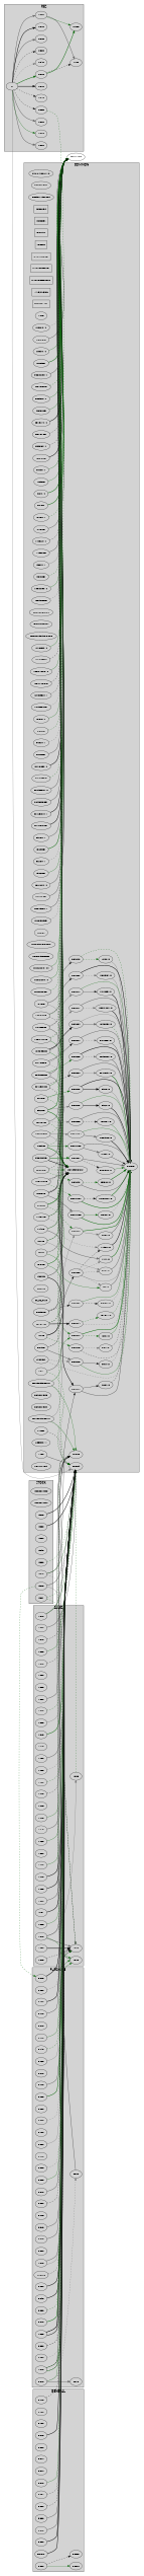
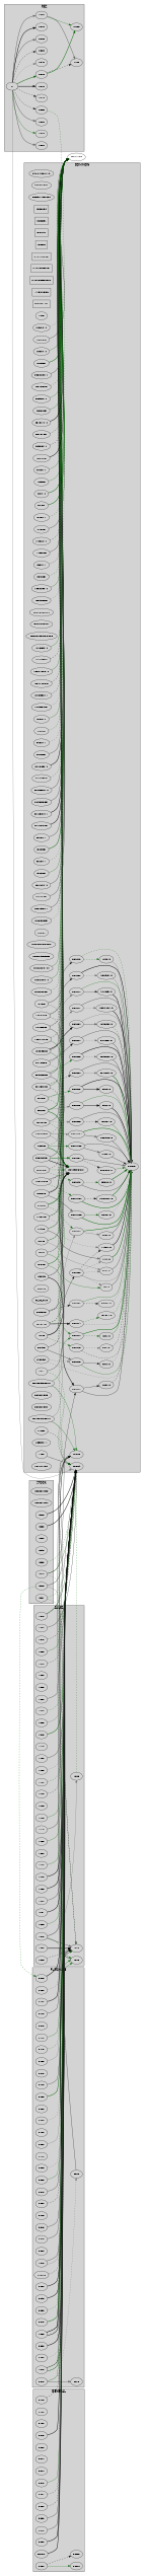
  digraph {
    fontname=Lato
    rankdir=LR
    node [fontname=Lato fontsize=10 shape=ellipse]
    edge [color=black fontname=Lato style=dashed]
    stockconvert3
    stockconvert2
    stock
    st060
    st050
    st040
    st030
    st020
    st010
    st000
    "dummy-rdbmsMT"
    acasconvert1
    "create-system-dat"
    statcodes2 [shape=box]
    statcodes [shape=box]
    "selprint-2" [shape=box]
    screenio [shape=box]
    "mysql-variables" [shape=box]
    "mysql-procedures" [shape=box]
    "mysql-procedures-2" [shape=box]
    "MySQL-SQLCA" [shape=box]
    "FileStat-Msgs" [shape=box]
    xl160
    xl150
    valueUNL
    valueRES
    valueMT
    valueLD
    systemUNL
    systemRES
    systemMT
    systemLD
    sys4MT
    sys4LD
    sys002
    stockUNL
    stockRES
    stockMT
    stockLD
    slpostingUNL
    slpostingRES
    slpostingMT
    slpostingLD
    slinvoiceUNL
    slinvoiceRES
    slinvoiceMT
    slinvoiceLD
    sldelinvnosUNL
    sldelinvnosRES
    sldelinvnosMT
    sldelinvnosLD
    slautogenUNL
    slautogenRES
    slautogenMT
    slautogenLD
    "send-some-mail2"
    "send-some-mail"
    "send-mail-test-example"
    salesUNL
    salesRES
    salesMT
    salesLD
    purchUNL
    purchRES
    purchMT
    purchLD
    plinvoiceUNL
    plinvoiceRES
    plinvoiceMT
    plinvoiceLD
    plautogenUNL
    plautogenRES
    plautogenMT
    plautogenLD
    paymentsUNL
    paymentsRES
    paymentsMT
    paymentsLD
    otm5UNL
    otm5RES
    otm5MT
    otm5LD
    otm3UNL
    otm3RES
    otm3MT
    otm3LD
    nominalUNL
    nominalRES
    nominalMT
    nominalLD
    maps09
    maps04
    maps01
    "makesqltable-original"
    "makesqltable-free"
    irspostingUNL
    irspostingRES
    irspostingMT
    irspostingLD
    irsnominalUNL2
    irsnominalUNL
    irsnominalRES
    irsnominalMT
    irsnominalLD
    irsfinalUNL
    irsfinalRES
    irsfinalMT
    irsfinalLD
    irsdfltUNL
    irsdfltRES
    irsdfltMT
    irsdfltLD
    glpostingUNL
    glpostingRES
    glpostingMT
    glpostingLD
    glbatchUNL
    glbatchRES
    glbatchMT
    glbatchLD
    finalMT
    finalLD
    fhlogger
    dfltMT
    dfltLD
    deliveryUNL
    deliveryRES
    deliveryMT
    deliveryLD
    delfolioUNL
    delfolioRES
    delfolioMT
    delfolioLD
    cobdump
    cbl_oc_dump
    auditUNL
    auditRES
    auditMT
    auditLD2
    auditLD
    analUNL
    analRES
    analMT
    analLD
    acasirsub5
    acasirsub4
    acasirsub3
    acasirsub1
    acasconvert3
    acasconvert2
    acas032
    acas030
    acas029
    acas026
    acas023
    acas022
    acas019
    acas017
    acas016
    acas015
    acas014
    acas013
    acas012
    acas011
    acas010
    acas008
    acas007
    acas006
    acas005
    acas004
    acas000
    "acas-test-takeon-2"
    "acas-test-takeon-1"
    "acas-get-params"
    ACCEPTNM
    ACAS
    "ACAS-Sysout"
    sl970
    sl960
    sl950
    sl940
    sl930
    sl920
    sl910
    sl900
    sl800
    sl200
    sl190
    sl180
    sl170
    sl165
    sl160
    sl140
    sl130
    sl120
    sl115
    sl110
    sl100
    sl095
    sl090
    sl085
    sl080
    sl070
    sl060
    sl055
    sl050
    sl020
    sl010
    sl000
    sales
    sl830
    sl820
    sl810
    purchase
    pl960
    pl950
    pl940
    pl930
    pl920
    pl910
    pl900
    pl800
    pl190
    pl180
    pl170
    pl165
    pl160
    pl140
    pl130
    pl120
    pl115
    pl100
    pl095
    pl090
    pl085
    pl080
    pl070
    pl060
    pl055
    pl050
    pl040
    pl030
    pl025
    pl020
    pl015
    pl010
    pl000
    irsubp
    irs090
    irs085
    irs080
    irs070
    irs065
    irs060
    irs055
    irs050
    irs040
    irs030
    irs020
    irs010
    irs000
    irs
    gl120
    gl105
    gl100
    gl090b
    gl090a
    gl090
    gl080
    gl072
    gl071
    gl070
    gl060
    gl051
    gl050
    gl030
    gl020
    gl000
    general
    "acas-sysout" [shape=""]
    subgraph cluster_1 {
      fillcolor=lightgray
      label=STOCK
      style=filled
      stockconvert3
      stockconvert2
      stock
      st060
      st050
      st040
      st030
      st020
      st010
      st000
    }
    subgraph cluster_2 {
      fillcolor=lightgray
      label=COMMON
      style=filled
      "dummy-rdbmsMT"
      acasconvert1
      "create-system-dat"
      statcodes2
      statcodes
      "selprint-2"
      screenio
      "mysql-variables"
      "mysql-procedures"
      "mysql-procedures-2"
      "MySQL-SQLCA"
      "FileStat-Msgs"
      xl160
      xl150
      valueUNL
      valueRES
      valueMT
      valueLD
      systemUNL
      systemRES
      systemMT
      systemLD
      sys4MT
      sys4LD
      sys002
      stockUNL
      stockRES
      stockMT
      stockLD
      slpostingUNL
      slpostingRES
      slpostingMT
      slpostingLD
      slinvoiceUNL
      slinvoiceRES
      slinvoiceMT
      slinvoiceLD
      sldelinvnosUNL
      sldelinvnosRES
      sldelinvnosMT
      sldelinvnosLD
      slautogenUNL
      slautogenRES
      slautogenMT
      slautogenLD
      "send-some-mail2"
      "send-some-mail"
      "send-mail-test-example"
      salesUNL
      salesRES
      salesMT
      salesLD
      purchUNL
      purchRES
      purchMT
      purchLD
      plinvoiceUNL
      plinvoiceRES
      plinvoiceMT
      plinvoiceLD
      plautogenUNL
      plautogenRES
      plautogenMT
      plautogenLD
      paymentsUNL
      paymentsRES
      paymentsMT
      paymentsLD
      otm5UNL
      otm5RES
      otm5MT
      otm5LD
      otm3UNL
      otm3RES
      otm3MT
      otm3LD
      nominalUNL
      nominalRES
      nominalMT
      nominalLD
      maps09
      maps04
      maps01
      "makesqltable-original"
      "makesqltable-free"
      irspostingUNL
      irspostingRES
      irspostingMT
      irspostingLD
      irsnominalUNL2
      irsnominalUNL
      irsnominalRES
      irsnominalMT
      irsnominalLD
      irsfinalUNL
      irsfinalRES
      irsfinalMT
      irsfinalLD
      irsdfltUNL
      irsdfltRES
      irsdfltMT
      irsdfltLD
      glpostingUNL
      glpostingRES
      glpostingMT
      glpostingLD
      glbatchUNL
      glbatchRES
      glbatchMT
      glbatchLD
      finalMT
      finalLD
      fhlogger
      dfltMT
      dfltLD
      deliveryUNL
      deliveryRES
      deliveryMT
      deliveryLD
      delfolioUNL
      delfolioRES
      delfolioMT
      delfolioLD
      cobdump
      cbl_oc_dump
      auditUNL
      auditRES
      auditMT
      auditLD2
      auditLD
      analUNL
      analRES
      analMT
      analLD
      acasirsub5
      acasirsub4
      acasirsub3
      acasirsub1
      acasconvert3
      acasconvert2
      acas032
      acas030
      acas029
      acas026
      acas023
      acas022
      acas019
      acas017
      acas016
      acas015
      acas014
      acas013
      acas012
      acas011
      acas010
      acas008
      acas007
      acas006
      acas005
      acas004
      acas000
      "acas-test-takeon-2"
      "acas-test-takeon-1"
      "acas-get-params"
      ACCEPTNM
      ACAS
      "ACAS-Sysout"
    }
    subgraph cluster_3 {
      fillcolor=lightgray
      label=SALES
      style=filled
      sl970
      sl960
      sl950
      sl940
      sl930
      sl920
      sl910
      sl900
      sl800
      sl200
      sl190
      sl180
      sl170
      sl165
      sl160
      sl140
      sl130
      sl120
      sl115
      sl110
      sl100
      sl095
      sl090
      sl085
      sl080
      sl070
      sl060
      sl055
      sl050
      sl020
      sl010
      sl000
      sales
    }
    subgraph cluster_4 {
      fillcolor=lightgray
      label=PURCHASE
      style=filled
      sl830
      sl820
      sl810
      purchase
      pl960
      pl950
      pl940
      pl930
      pl920
      pl910
      pl900
      pl800
      pl190
      pl180
      pl170
      pl165
      pl160
      pl140
      pl130
      pl120
      pl115
      pl100
      pl095
      pl090
      pl085
      pl080
      pl070
      pl060
      pl055
      pl050
      pl040
      pl030
      pl025
      pl020
      pl015
      pl010
      pl000
    }
    subgraph cluster_5 {
      fillcolor=lightgray
      label=RES
      style=filled
      irsubp
      irs090
      irs085
      irs080
      irs070
      irs065
      irs060
      irs055
      irs050
      irs040
      irs030
      irs020
      irs010
      irs000
      irs
    }
    subgraph cluster_6 {
      fillcolor=lightgray
      label=GENERAL
      style=filled
      gl120
      gl105
      gl100
      gl090b
      gl090a
      gl090
      gl080
      gl072
      gl071
      gl070
      gl060
      gl051
      gl050
      gl030
      gl020
      gl000
      general
    }
    stock -> maps04 [color=darkgreen]
    stock -> sl070 [color=darkgreen]
    st060 -> maps04 [color=darkgreen style=solid]
    st060 -> acas011 [style=solid]
    st060 -> sl070 [color=gray40]
    st030 -> maps04 [color=darkgreen]
    st020 -> maps04 [style=bold]
    st010 -> maps09 [style=solid]
    st010 -> maps04 [color=gray40]
    st010 -> sl070 [color=gray40 style=solid]
    st010 -> pl010 [color=darkgreen]
    st000 -> maps04 [style=bold]
    xl150 -> maps04 [style=solid]
    valueUNL -> "acas-sysout" [color=darkgreen]
    valueRES -> "acas-sysout" [style=solid]
    valueMT -> fhlogger [color=gray40 style=solid]
    valueLD -> acas013 [style=solid]
    valueLD -> "acas-get-params" [color=gray40 style=solid]
    valueLD -> "acas-sysout" [color=gray40]
    systemUNL -> "acas-sysout"
    systemRES -> "acas-sysout" [style=solid]
    systemMT -> fhlogger [style=bold]
    systemLD -> systemMT [color=gray40]
    systemLD -> "acas-get-params" [color=darkgreen style=solid]
    systemLD -> "acas-sysout"
    sys4MT -> fhlogger [color=darkgreen style=bold]
    sys4LD -> sys4MT [color=gray40 style=bold]
    sys4LD -> "acas-get-params" [color=gray40 style=solid]
    sys4LD -> "acas-sysout" [color=darkgreen style=solid]
    sys002 -> maps04
    stockUNL -> "acas-sysout" [color=gray40 style=solid]
    stockRES -> "acas-sysout" [color=darkgreen]
    stockMT -> fhlogger
    stockLD -> acas011 [style=bold]
    stockLD -> "acas-get-params" [style=solid]
    stockLD -> "acas-sysout" [color=gray40]
    slpostingUNL -> "acas-sysout" [color=darkgreen style=solid]
    slpostingRES -> "acas-sysout" [color=gray40]
    slpostingMT -> fhlogger [color=gray40 style=solid]
    slpostingLD -> acas008 [style=solid]
    slpostingLD -> "acas-get-params"
    slpostingLD -> "acas-sysout" [color=darkgreen]
    slinvoiceUNL -> "acas-sysout" [color=darkgreen style=solid]
    slinvoiceRES -> "acas-sysout"
    slinvoiceMT -> fhlogger [style=bold]
    slinvoiceLD -> acas016 [color=gray40 style=solid]
    slinvoiceLD -> "acas-get-params" [color=gray40 style=bold]
    slinvoiceLD -> "acas-sysout"
    sldelinvnosUNL -> "acas-sysout" [color=darkgreen style=solid]
    sldelinvnosRES -> "acas-sysout"
    sldelinvnosMT -> fhlogger [style=bold]
    sldelinvnosLD -> acas017 [color=gray40]
    sldelinvnosLD -> "acas-get-params" [color=darkgreen style=solid]
    sldelinvnosLD -> "acas-sysout" [color=darkgreen]
    slautogenUNL -> "acas-sysout"
    slautogenRES -> "acas-sysout" [color=gray40]
    slautogenMT -> fhlogger [color=darkgreen]
    slautogenLD -> acas004 [style=bold]
    slautogenLD -> "acas-get-params" [color=darkgreen style=solid]
    slautogenLD -> "acas-sysout" [style=solid]
    salesUNL -> "acas-sysout" [color=darkgreen style=solid]
    salesRES -> "acas-sysout" [color=darkgreen]
    salesMT -> fhlogger [color=darkgreen style=solid]
    salesLD -> acas012 [color=darkgreen style=solid]
    salesLD -> "acas-get-params" [color=darkgreen style=solid]
    salesLD -> "acas-sysout" [color=darkgreen style=solid]
    purchUNL -> "acas-sysout" [color=gray40]
    purchRES -> "acas-sysout" [color=gray40 style=bold]
    purchMT -> fhlogger [style=solid]
    purchLD -> acas022 [color=darkgreen]
    purchLD -> "acas-get-params" [color=darkgreen style=bold]
    purchLD -> "acas-sysout" [color=darkgreen]
    plinvoiceUNL -> "acas-sysout" [style=bold]
    plinvoiceRES -> "acas-sysout" [color=darkgreen]
    plinvoiceMT -> fhlogger [style=solid]
    plinvoiceLD -> acas026 [style=solid]
    plinvoiceLD -> "acas-get-params" [color=gray40]
    plinvoiceLD -> "acas-sysout" [color=gray40 style=solid]
    plautogenUNL -> "acas-sysout" [color=gray40 style=bold]
    plautogenRES -> "acas-sysout" [style=solid]
    plautogenMT -> fhlogger [color=gray40 style=bold]
    plautogenLD -> acas030 [color=darkgreen style=solid]
    plautogenLD -> "acas-get-params" [color=gray40 style=bold]
    plautogenLD -> "acas-sysout" [style=solid]
    paymentsUNL -> "acas-sysout" [style=bold]
    paymentsRES -> "acas-sysout" [style=bold]
    paymentsMT -> fhlogger [color=darkgreen style=bold]
    paymentsLD -> acas032
    paymentsLD -> "acas-get-params"
    paymentsLD -> "acas-sysout" [color=darkgreen style=solid]
    otm5UNL -> "acas-sysout" [color=gray40 style=bold]
    otm5RES -> "acas-sysout" [color=darkgreen style=bold]
    otm5MT -> fhlogger [color=gray40 style=solid]
    otm5LD -> acas029 [color=darkgreen style=solid]
    otm5LD -> "acas-get-params" [color=darkgreen]
    otm5LD -> "acas-sysout" [color=darkgreen]
    otm3UNL -> "acas-sysout" [color=gray40]
    otm3RES -> "acas-sysout" [color=darkgreen style=solid]
    otm3MT -> fhlogger [style=bold]
    otm3LD -> acas019 [color=gray40 style=solid]
    otm3LD -> "acas-get-params" [color=darkgreen style=bold]
    otm3LD -> "acas-sysout" [color=darkgreen style=bold]
    nominalUNL -> "acas-sysout" [color=gray40 style=bold]
    nominalRES -> "acas-sysout" [style=solid]
    nominalMT -> fhlogger [color=darkgreen style=solid]
    nominalLD -> acas005 [color=gray40]
    nominalLD -> "acas-get-params" [color=darkgreen]
    nominalLD -> "acas-sysout" [style=solid]
    irspostingUNL -> "acas-sysout" [style=solid]
    irspostingRES -> "acas-sysout" [color=gray40]
-   irspostingMT -> fhlogger [style=bold]
+   irspostingMT -> fhlogger [style=solid]
    irspostingLD -> acasirsub4 [color=gray40 style=solid]
    irspostingLD -> "acas-get-params" [color=gray40 style=solid]
    irspostingLD -> "acas-sysout" [color=darkgreen]
    irsnominalUNL2 -> "acas-sysout" [color=darkgreen style=solid]
    irsnominalUNL -> "acas-sysout" [color=darkgreen style=solid]
    irsnominalRES -> "acas-sysout" [color=darkgreen]
    irsnominalMT -> fhlogger [color=darkgreen style=bold]
    irsnominalLD -> acasirsub1 [color=darkgreen]
    irsnominalLD -> "acas-get-params" [style=solid]
    irsnominalLD -> "acas-sysout"
    irsfinalUNL -> "acas-sysout" [color=gray40]
    irsfinalRES -> "acas-sysout" [style=solid]
    irsfinalMT -> fhlogger [color=gray40]
    irsfinalLD -> acasirsub5 [color=gray40 style=bold]
    irsfinalLD -> "acas-get-params"
    irsfinalLD -> "acas-sysout" [style=bold]
    irsdfltUNL -> "acas-sysout" [color=darkgreen style=solid]
    irsdfltRES -> "acas-sysout" [color=darkgreen style=bold]
    irsdfltMT -> fhlogger [style=solid]
    irsdfltLD -> acasirsub3 [color=darkgreen style=solid]
    irsdfltLD -> "acas-get-params" [color=darkgreen style=bold]
    irsdfltLD -> "acas-sysout" [color=darkgreen]
    glpostingUNL -> "acas-sysout" [color=gray40 style=bold]
    glpostingRES -> "acas-sysout" [color=darkgreen]
    glpostingMT -> fhlogger [color=darkgreen style=solid]
    glpostingLD -> acas006 [color=darkgreen style=bold]
    glpostingLD -> "acas-get-params" [style=bold]
    glpostingLD -> "acas-sysout" [color=gray40 style=bold]
    glbatchUNL -> "acas-sysout" [color=darkgreen style=solid]
    glbatchRES -> "acas-sysout" [color=darkgreen style=solid]
    glbatchMT -> fhlogger [color=gray40]
    glbatchLD -> acas007
    glbatchLD -> "acas-get-params"
    glbatchLD -> "acas-sysout" [style=solid]
    finalMT -> fhlogger [style=solid]
    finalLD -> finalMT [color=gray40 style=solid]
    finalLD -> "acas-get-params"
    finalLD -> "acas-sysout" [color=darkgreen style=solid]
    dfltMT -> fhlogger [color=gray40 style=bold]
    dfltLD -> dfltMT [color=darkgreen style=solid]
    dfltLD -> "acas-get-params"
    dfltLD -> "acas-sysout" [color=gray40 style=solid]
    deliveryUNL -> "acas-sysout" [style=bold]
    deliveryRES -> "acas-sysout"
    deliveryMT -> fhlogger [color=darkgreen]
    deliveryLD -> acas014 [style=bold]
    deliveryLD -> "acas-get-params"
    deliveryLD -> "acas-sysout" [color=darkgreen]
    delfolioUNL -> "acas-sysout"
    delfolioRES -> "acas-sysout" [style=bold]
    delfolioMT -> fhlogger [color=darkgreen style=bold]
    delfolioLD -> acas023 [color=darkgreen]
    delfolioLD -> "acas-get-params" [color=darkgreen]
    delfolioLD -> "acas-sysout"
    auditUNL -> "acas-sysout" [color=darkgreen style=solid]
    auditRES -> "acas-sysout" [color=darkgreen style=solid]
    auditMT -> fhlogger [color=gray40]
    auditLD2 -> fhlogger [color=gray40]
    auditLD2 -> acas010 [color=gray40]
    auditLD -> acas010 [color=gray40 style=bold]
    auditLD -> "acas-get-params" [color=gray40 style=solid]
    auditLD -> "acas-sysout"
    analUNL -> "acas-sysout" [color=darkgreen style=bold]
    analRES -> "acas-sysout" [color=darkgreen style=bold]
    analMT -> fhlogger
    analLD -> acas015 [color=darkgreen]
    analLD -> "acas-get-params" [style=bold]
    analLD -> "acas-sysout" [style=solid]
    acasirsub5 -> irsfinalMT [color=darkgreen style=solid]
    acasirsub5 -> fhlogger [color=darkgreen style=bold]
    acasirsub4 -> irspostingMT [color=gray40 style=bold]
-   acasirsub4 -> fhlogger [color=darkgreen style=solid]
+   acasirsub4 -> fhlogger [color=darkgreen style=bold]
    acasirsub3 -> irsdfltMT [color=gray40 style=bold]
    acasirsub3 -> fhlogger [style=solid]
    acasirsub1 -> irsnominalMT
    acasirsub1 -> fhlogger [color=darkgreen style=bold]
    acas032 -> paymentsMT [color=gray40 style=solid]
    acas032 -> fhlogger [color=gray40 style=bold]
    acas030 -> plautogenMT [color=gray40]
    acas030 -> fhlogger [style=bold]
    acas029 -> otm5MT [style=bold]
    acas029 -> fhlogger [style=bold]
    acas026 -> plinvoiceMT [color=gray40]
    acas026 -> fhlogger [style=solid]
    acas023 -> fhlogger [style=solid]
    acas023 -> delfolioMT [color=darkgreen]
    acas022 -> purchMT [color=gray40 style=solid]
    acas022 -> fhlogger [color=darkgreen style=bold]
    acas019 -> otm3MT [style=bold]
    acas019 -> fhlogger [color=darkgreen style=solid]
    acas017 -> sldelinvnosMT [color=gray40]
    acas017 -> fhlogger [color=gray40 style=bold]
    acas016 -> slinvoiceMT [style=solid]
    acas016 -> fhlogger [color=darkgreen style=solid]
    acas015 -> fhlogger
    acas015 -> analMT [color=gray40]
    acas014 -> fhlogger [color=gray40]
    acas014 -> deliveryMT [color=darkgreen]
    acas013 -> valueMT [color=darkgreen]
    acas013 -> fhlogger [color=darkgreen]
    acas012 -> salesMT [color=darkgreen]
    acas012 -> fhlogger [color=darkgreen style=bold]
    acas011 -> stockMT [style=solid]
    acas011 -> fhlogger [color=gray40 style=bold]
    acas010 -> fhlogger [color=darkgreen style=solid]
    acas010 -> auditMT [style=solid]
    acas008 -> slpostingMT [color=gray40]
    acas008 -> fhlogger [style=bold]
    acas007 -> glbatchMT
    acas007 -> fhlogger [color=darkgreen style=solid]
    acas006 -> glpostingMT
    acas006 -> fhlogger [color=gray40 style=bold]
    acas005 -> nominalMT
    acas005 -> fhlogger [color=gray40 style=bold]
    acas004 -> slautogenMT [color=gray40 style=bold]
    acas004 -> fhlogger [color=gray40 style=solid]
    acas000 -> systemMT
    acas000 -> sys4MT [color=gray40]
    acas000 -> finalMT [color=gray40]
    acas000 -> fhlogger [color=gray40 style=solid]
    acas000 -> dfltMT [color=gray40]
    "acas-test-takeon-2" -> maps09 [color=darkgreen style=solid]
    "acas-test-takeon-2" -> maps04 [color=gray40]
    "acas-test-takeon-2" -> acas022 [color=gray40 style=solid]
    "acas-test-takeon-1" -> maps09 [color=darkgreen style=solid]
    "acas-test-takeon-1" -> maps04 [color=gray40]
    "acas-test-takeon-1" -> acas012 [color=darkgreen style=solid]
    ACAS -> maps04 [color=darkgreen]
    ACAS -> acas000 [style=solid]
    sl970 -> maps04 [color=darkgreen]
    sl960 -> maps09 [color=darkgreen]
    sl960 -> maps04 [style=solid]
    sl950 -> maps04 [color=gray40 style=solid]
    sl940 -> maps04 [color=darkgreen style=bold]
    sl930 -> maps04 [color=darkgreen]
    sl920 -> sl070
    sl910 -> maps04 [style=solid]
    sl910 -> sl960 [color=darkgreen style=solid]
    sl910 -> sl930 [color=gray40 style=solid]
    sl910 -> sl070 [color=gray40 style=bold]
    sl200 -> maps04 [color=gray40 style=bold]
    sl190 -> maps04 [color=gray40]
    sl180 -> maps04 [color=darkgreen]
    sl170 -> maps04
    sl160 -> maps04 [color=darkgreen style=solid]
    sl140 -> maps04 [color=gray40 style=bold]
    sl130 -> maps04 [color=darkgreen style=solid]
    sl120 -> maps04 [color=darkgreen style=solid]
    sl110 -> maps04 [style=bold]
    sl100 -> maps04 [style=bold]
    sl095 -> maps04 [style=solid]
    sl085 -> maps04 [color=darkgreen style=solid]
    sl080 -> maps04 [style=solid]
    sl060 -> maps04
    sl055 -> sl070 [style=bold]
    sl050 -> maps04 [color=darkgreen style=solid]
    sl020 -> maps04
    sl010 -> maps09 [style=solid]
    sl010 -> maps04 [color=darkgreen style=solid]
    sl000 -> maps04 [color=gray40 style=bold]
    sales -> maps04 [style=bold]
    sl830 -> maps04 [color=gray40 style=bold]
    sl830 -> maps04 [style=bold]
    sl830 -> sl070 [style=solid]
    sl830 -> sl070
    sl820 -> maps04 [color=gray40 style=solid]
    sl820 -> maps04 [color=gray40 style=bold]
    sl810 -> maps04 [color=gray40 style=solid]
    sl810 -> maps04 [color=gray40 style=solid]
    sl810 -> sl960 [color=darkgreen style=solid]
    sl810 -> sl960 [color=darkgreen style=solid]
    sl810 -> sl070 [color=darkgreen]
    sl810 -> sl070
    purchase -> maps04
    pl950 -> maps04 [style=bold]
    pl940 -> maps04 [style=bold]
    pl930 -> maps04 [color=darkgreen]
    pl910 -> maps04 [color=darkgreen style=bold]
    pl900 -> maps04 [color=gray40]
    pl190 -> maps04 [style=bold]
    pl170 -> maps04 [style=solid]
    pl160 -> maps04 [color=darkgreen style=solid]
    pl140 -> maps04 [color=darkgreen]
    pl130 -> maps04 [color=gray40 style=solid]
    pl120 -> maps04 [style=solid]
    pl100 -> maps04 [color=darkgreen style=bold]
    pl095 -> maps04 [color=gray40]
    pl085 -> maps04 [color=gray40]
    pl080 -> maps04 [color=darkgreen style=solid]
    pl060 -> maps04 [style=solid]
    pl055 -> sl070 [color=gray40]
    pl050 -> maps04
    pl040 -> maps04 [style=solid]
    pl030 -> maps04 [color=gray40]
-   pl030 -> sl070
+   pl030 -> sl070 [style=bold]
    pl025 -> maps09 [color=gray40 style=bold]
    pl020 -> maps04 [color=darkgreen style=solid]
    pl020 -> pl070 [color=gray40 style=bold]
    pl020 -> pl025 [color=gray40]
    pl015 -> maps04 [color=gray40 style=bold]
    pl010 -> maps09 [style=bold]
    pl010 -> maps04 [color=gray40]
    pl000 -> maps04 [color=gray40 style=solid]
    irs070 -> irsubp
    irs070 -> irs055 [color=darkgreen style=bold]
    irs050 -> irsubp [color=gray40 style=bold]
    irs050 -> irs055 [color=darkgreen style=solid]
    irs000 -> maps04 [color=darkgreen]
    irs -> maps04 [color=gray40 style=solid]
    irs -> irs090 [color=gray40 style=bold]
    irs -> irs085 [color=darkgreen style=solid]
    irs -> irs080 [color=gray40 style=bold]
    irs -> irs070 [color=darkgreen style=bold]
    irs -> irs065
    irs -> irs060 [style=bold]
    irs -> irs050 [color=gray40 style=bold]
    irs -> irs040 [color=gray40]
    irs -> irs030
    irs -> irs020 [color=gray40 style=bold]
    irs -> irs010 [style=bold]
    irs -> irs000
    gl120 -> maps04
    gl090 -> gl090b [color=darkgreen style=solid]
    gl090 -> gl090a
    gl070 -> maps04 [style=bold]
    gl060 -> maps04 [color=darkgreen style=solid]
    gl051 -> maps04
    gl050 -> maps04
    gl030 -> maps04 [style=solid]
    gl020 -> maps04 [color=gray40 style=bold]
    gl000 -> maps04 [style=bold]
    general -> maps04 [style=bold]
  }
